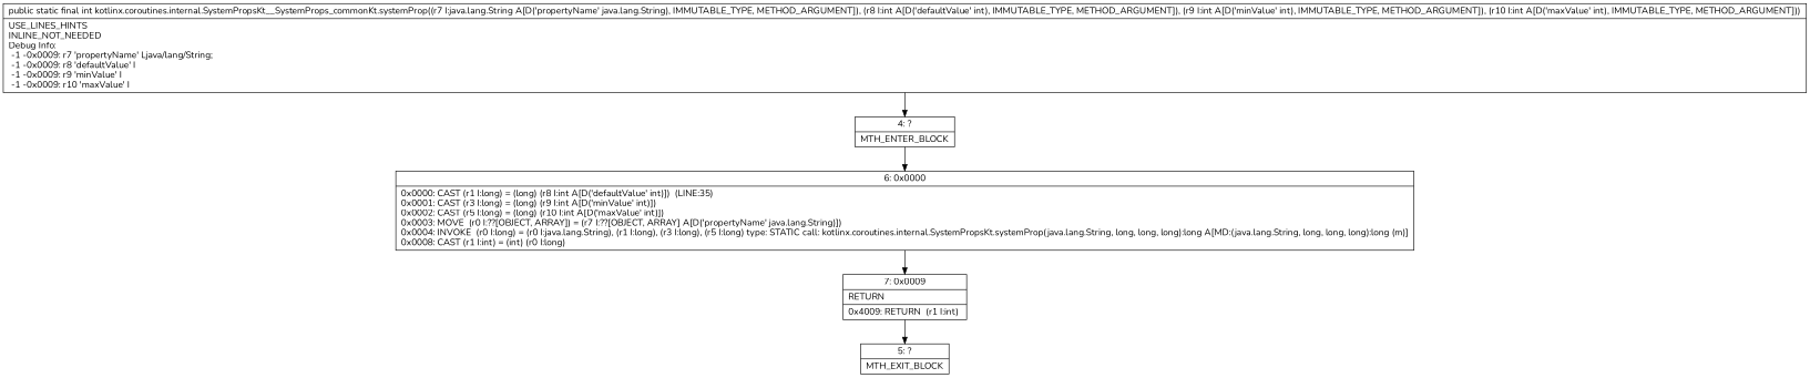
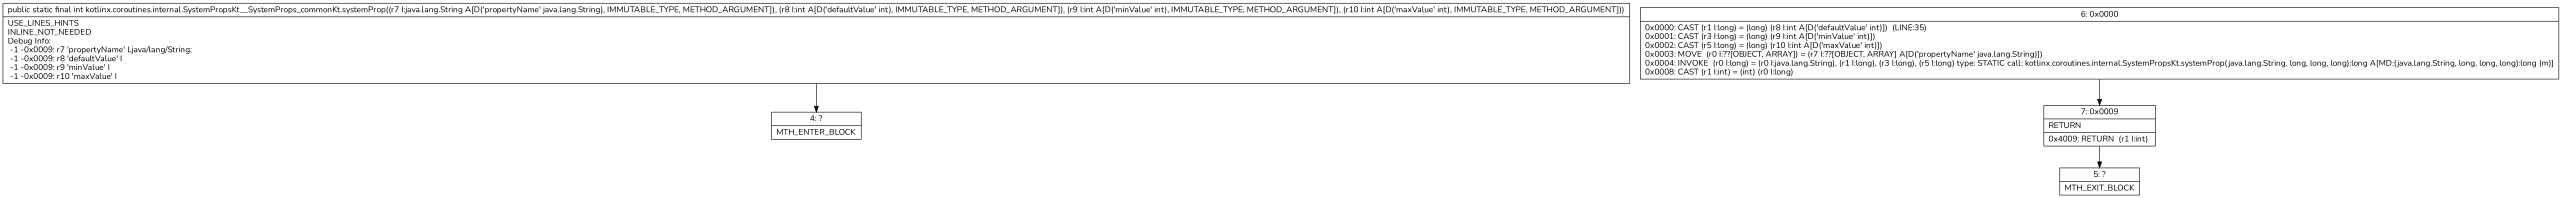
  digraph {
    fontname=Nunito
    node [fontname=Nunito shape=record]
    edge [fontname=Nunito]
    n1 [label="{4\:\ ?|MTH_ENTER_BLOCK\l}"]
    n2 [label="{6\:\ 0x0000|0x0000: CAST (r1 I:long) = (long) (r8 I:int A[D('defaultValue' int)])  (LINE:35)\l0x0001: CAST (r3 I:long) = (long) (r9 I:int A[D('minValue' int)]) \l0x0002: CAST (r5 I:long) = (long) (r10 I:int A[D('maxValue' int)]) \l0x0003: MOVE  (r0 I:??[OBJECT, ARRAY]) = (r7 I:??[OBJECT, ARRAY] A[D('propertyName' java.lang.String)]) \l0x0004: INVOKE  (r0 I:long) = (r0 I:java.lang.String), (r1 I:long), (r3 I:long), (r5 I:long) type: STATIC call: kotlinx.coroutines.internal.SystemPropsKt.systemProp(java.lang.String, long, long, long):long A[MD:(java.lang.String, long, long, long):long (m)]\l0x0008: CAST (r1 I:int) = (int) (r0 I:long) \l}"]
    n3 [label="{7\:\ 0x0009|RETURN\l|0x4009: RETURN  (r1 I:int) \l}"]
    n4 [label="{5\:\ ?|MTH_EXIT_BLOCK\l}"]
    n5 [label="{public static final int kotlinx.coroutines.internal.SystemPropsKt__SystemProps_commonKt.systemProp((r7 I:java.lang.String A[D('propertyName' java.lang.String), IMMUTABLE_TYPE, METHOD_ARGUMENT]), (r8 I:int A[D('defaultValue' int), IMMUTABLE_TYPE, METHOD_ARGUMENT]), (r9 I:int A[D('minValue' int), IMMUTABLE_TYPE, METHOD_ARGUMENT]), (r10 I:int A[D('maxValue' int), IMMUTABLE_TYPE, METHOD_ARGUMENT]))  | USE_LINES_HINTS\lINLINE_NOT_NEEDED\lDebug Info:\l  \-1 \-0x0009: r7 'propertyName' Ljava\/lang\/String;\l  \-1 \-0x0009: r8 'defaultValue' I\l  \-1 \-0x0009: r9 'minValue' I\l  \-1 \-0x0009: r10 'maxValue' I\l}"]
-   n1 -> n2
    n2 -> n3
    n3 -> n4
    n5 -> n1
  }
